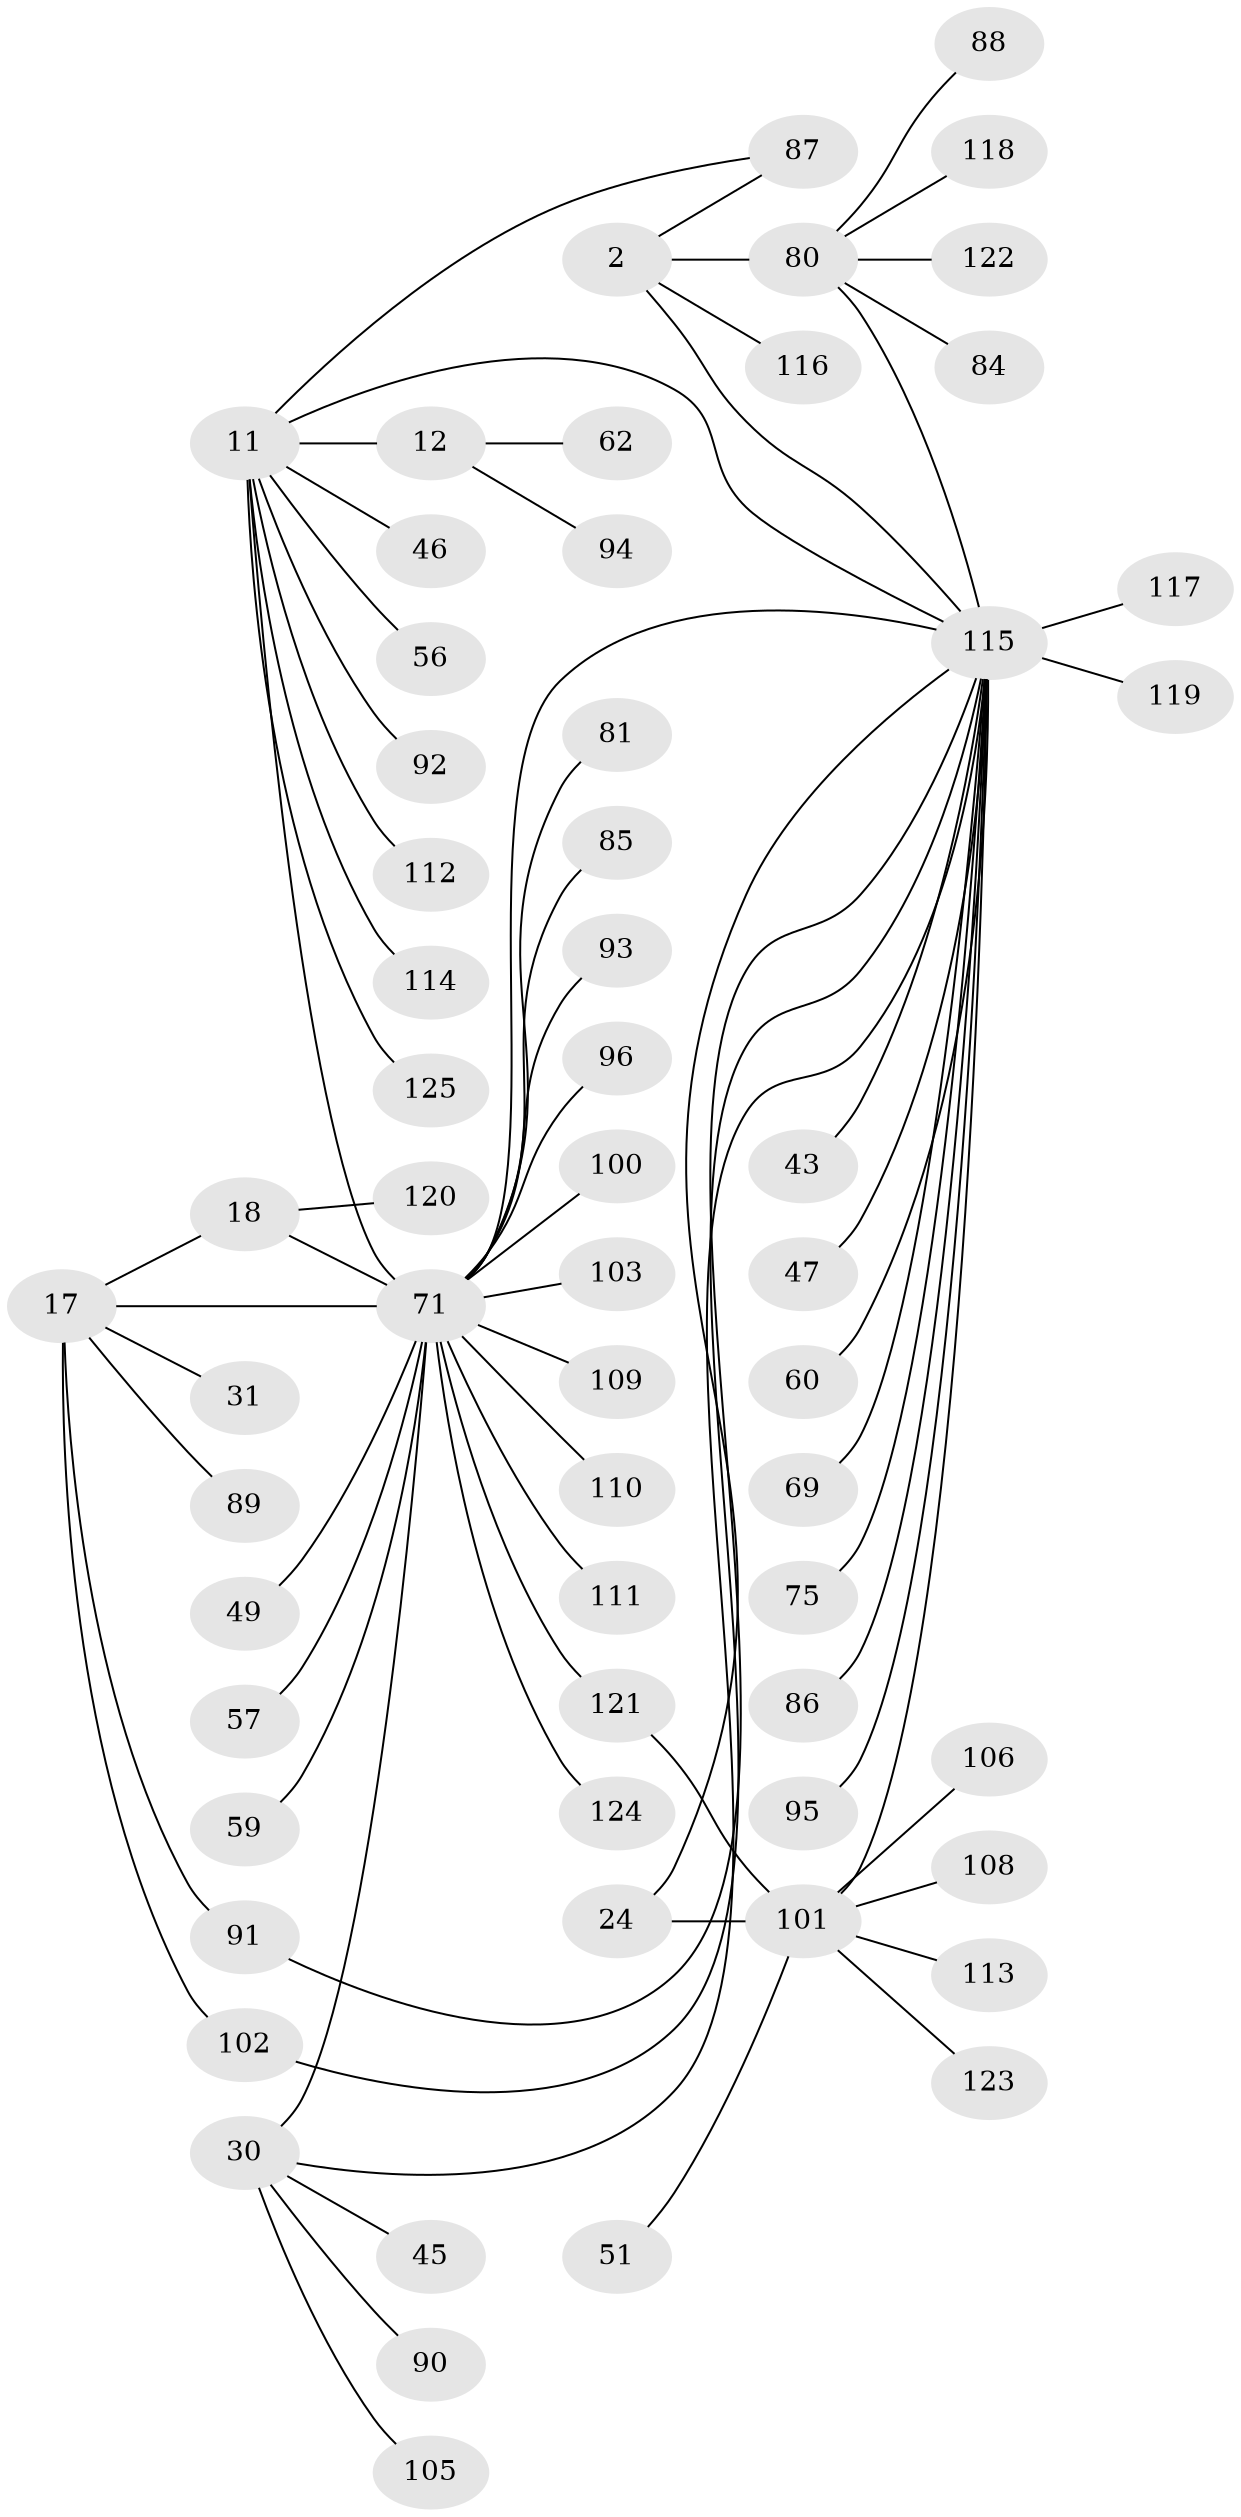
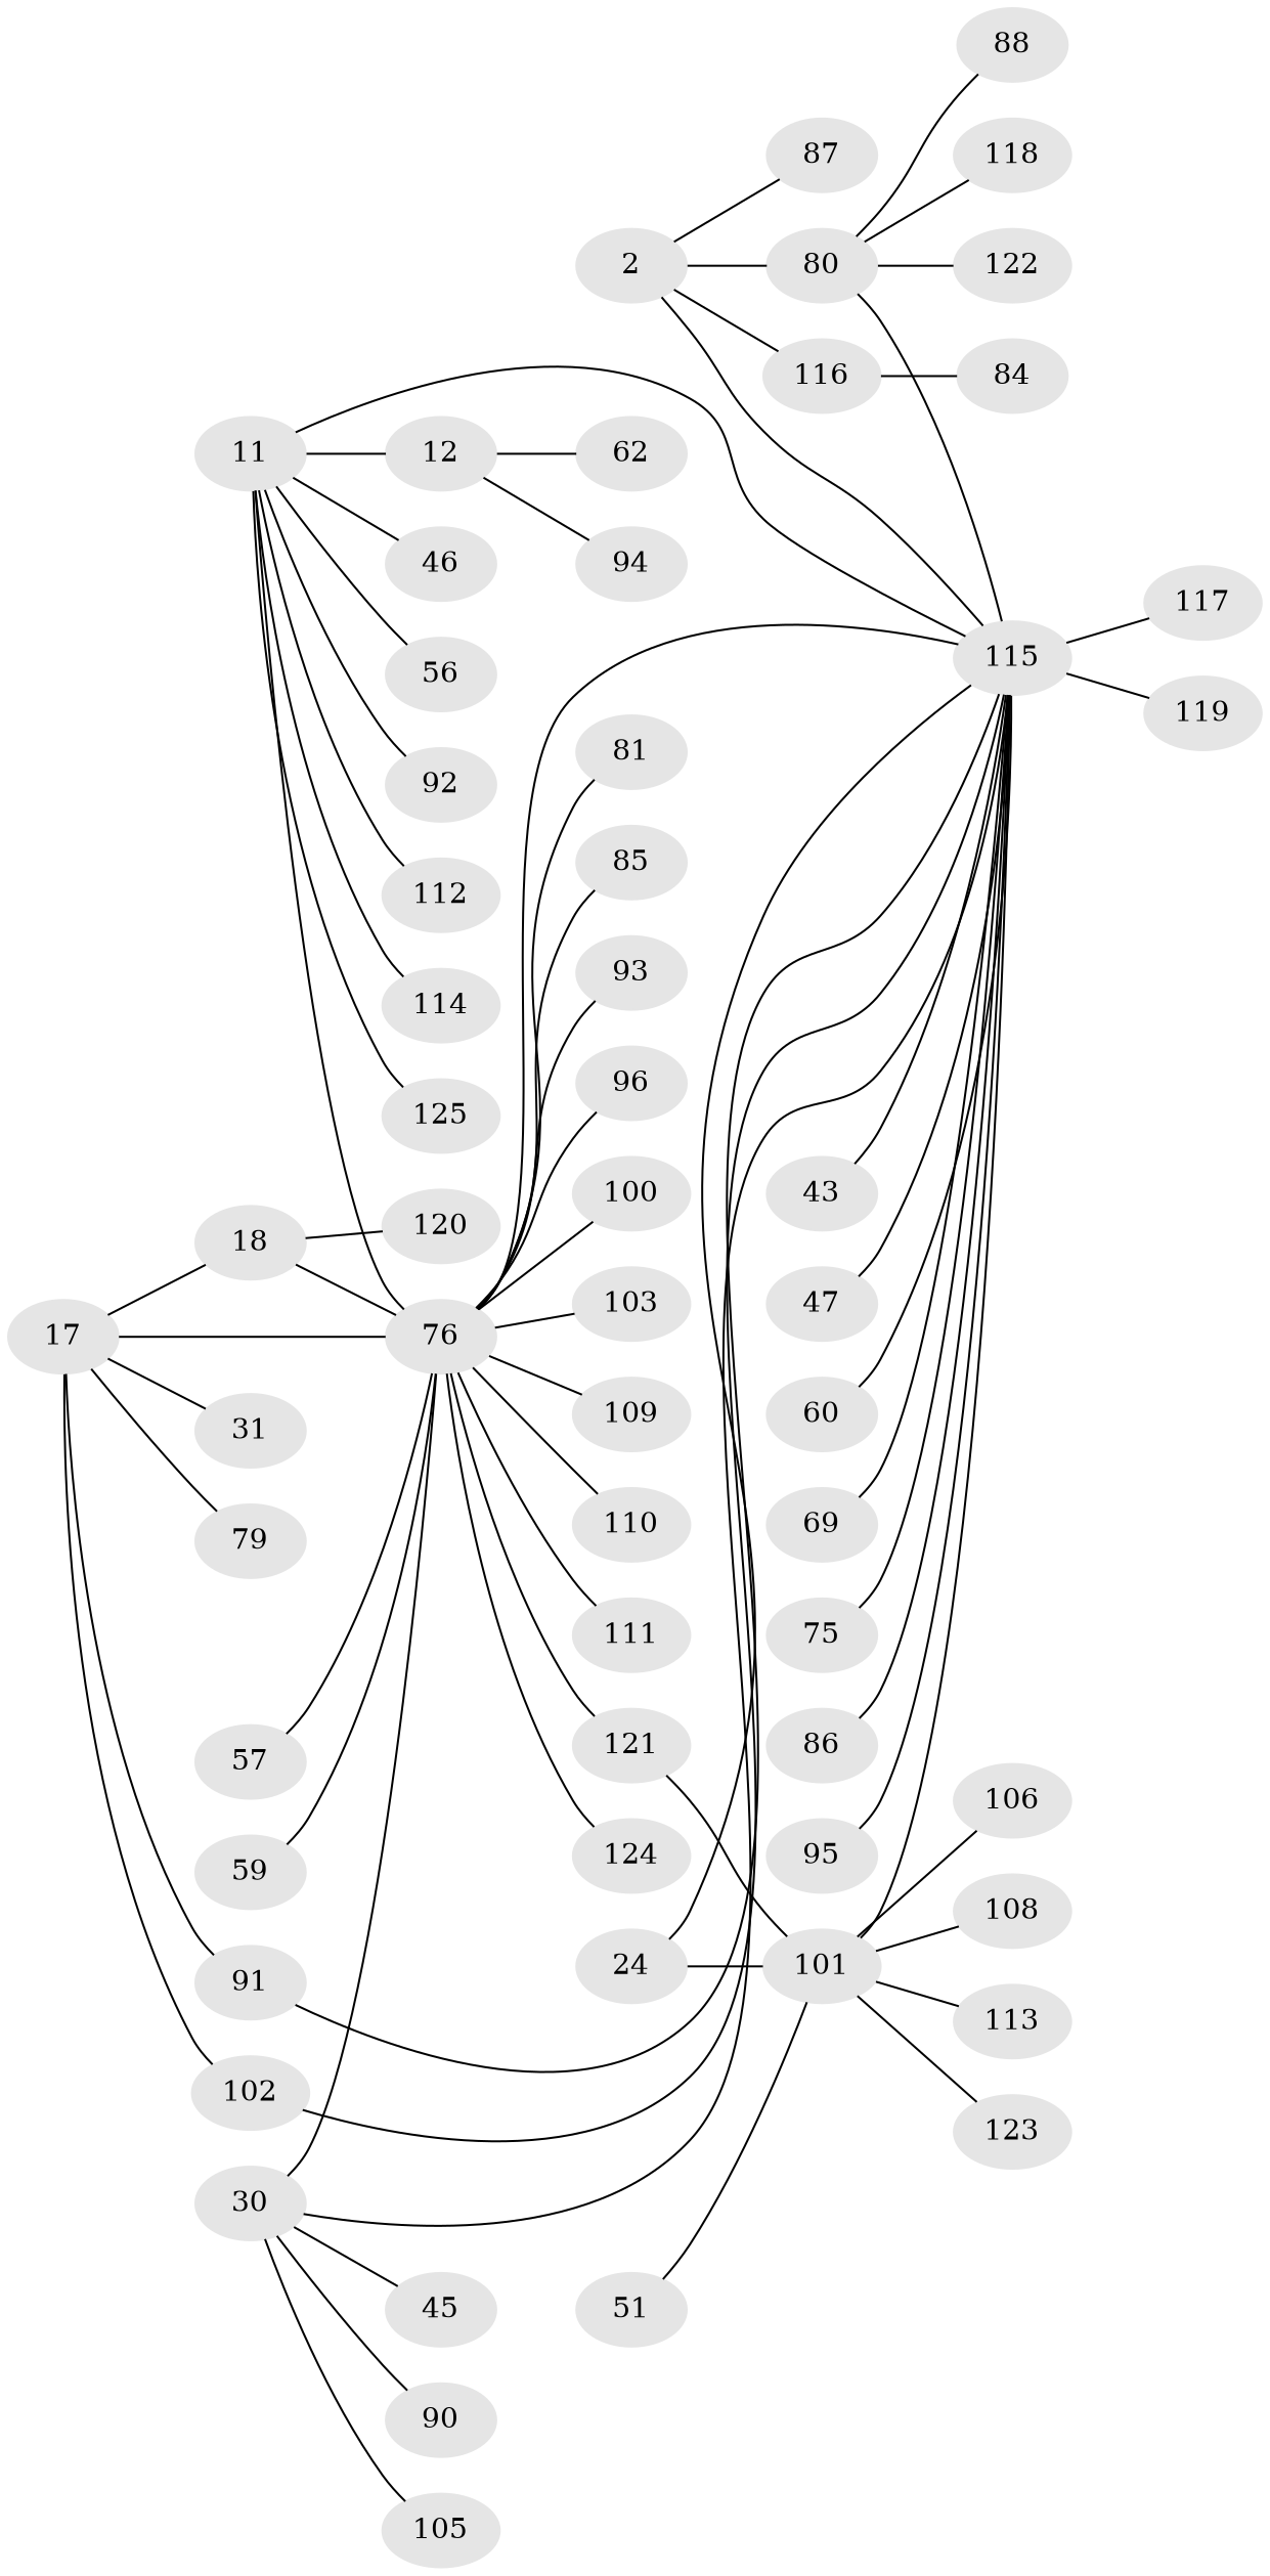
  graph {
    rankdir=LR
    node [color=gray90 style=filled]
    2 [super="+1"]
    80 [super="+5+54"]
    87
    115 [super="+77+83+64+68+97+79"]
    116
    84
    88 [super="+82"]
    118
    122
    117
    119
    11 [super="+8+9"]
    12 [super="+10"]
    46
    56
-   71 [super="+27+29+53+35+36+37+39+34+41"]
+   71 [super="+27+29+53+35+36+37+39+34+41" label=76]
    92
    112 [super="+104"]
    114 [super="+99"]
    125 [super="+76"]
    62
    94 [super="+52"]
    81
    85
    93
    96
    100
    103
    109 [super="+107"]
    110 [super="+48"]
    111
    121 [super="+55"]
    124
    17 [super="+15"]
    18 [super="+14"]
    31
-   89
+   89 [label=79]
    91
    102 [super="+78"]
    120
    24 [super="+19"]
    101 [super="+33+44"]
    106
    108
    113
    123
    30 [super="+28"]
    45 [super="+42"]
    90
    105 [super="+65+66"]
    43
    47
-   49
    51
    57
    59
    60
    69
    75
    86 [super="+63"]
    95
    2 -- 80 [weight=4]
    2 -- 87
    2 -- 115 [weight=5]
    2 -- 116
    80 -- 115 [weight=5]
-   80 -- 84
+   116 -- 84
    80 -- 88
    80 -- 118
    80 -- 122
    115 -- 117
    115 -- 119
-   11 -- 87
    11 -- 115 [weight=2]
    11 -- 12 [weight=8]
    11 -- 46
    11 -- 56
    11 -- 71 [weight=4]
    11 -- 92
    11 -- 112
    11 -- 114
    11 -- 125
    12 -- 62
    12 -- 94
    71 -- 115 [weight=6]
    71 -- 81
    71 -- 85
    71 -- 93
    71 -- 96
    71 -- 100
    71 -- 103
    71 -- 109
    71 -- 110
    71 -- 111
    71 -- 121
    71 -- 124
    121 -- 101
    17 -- 71 [weight=5]
    17 -- 18 [weight=4]
    17 -- 31
    17 -- 89
    17 -- 91
    17 -- 102
    18 -- 71 [weight=4]
    18 -- 120
    91 -- 115
    102 -- 115
    24 -- 115 [weight=2]
    24 -- 101 [weight=6]
    101 -- 115 [weight=5]
    101 -- 106
    101 -- 108
    101 -- 113
    101 -- 123
    30 -- 115
    30 -- 71 [weight=8]
    30 -- 45
    30 -- 90
    30 -- 105
    43 -- 115
    47 -- 115
-   49 -- 71
    51 -- 101
    57 -- 71
    59 -- 71
    60 -- 115
    69 -- 115
    75 -- 115
    86 -- 115
    95 -- 115
  }
